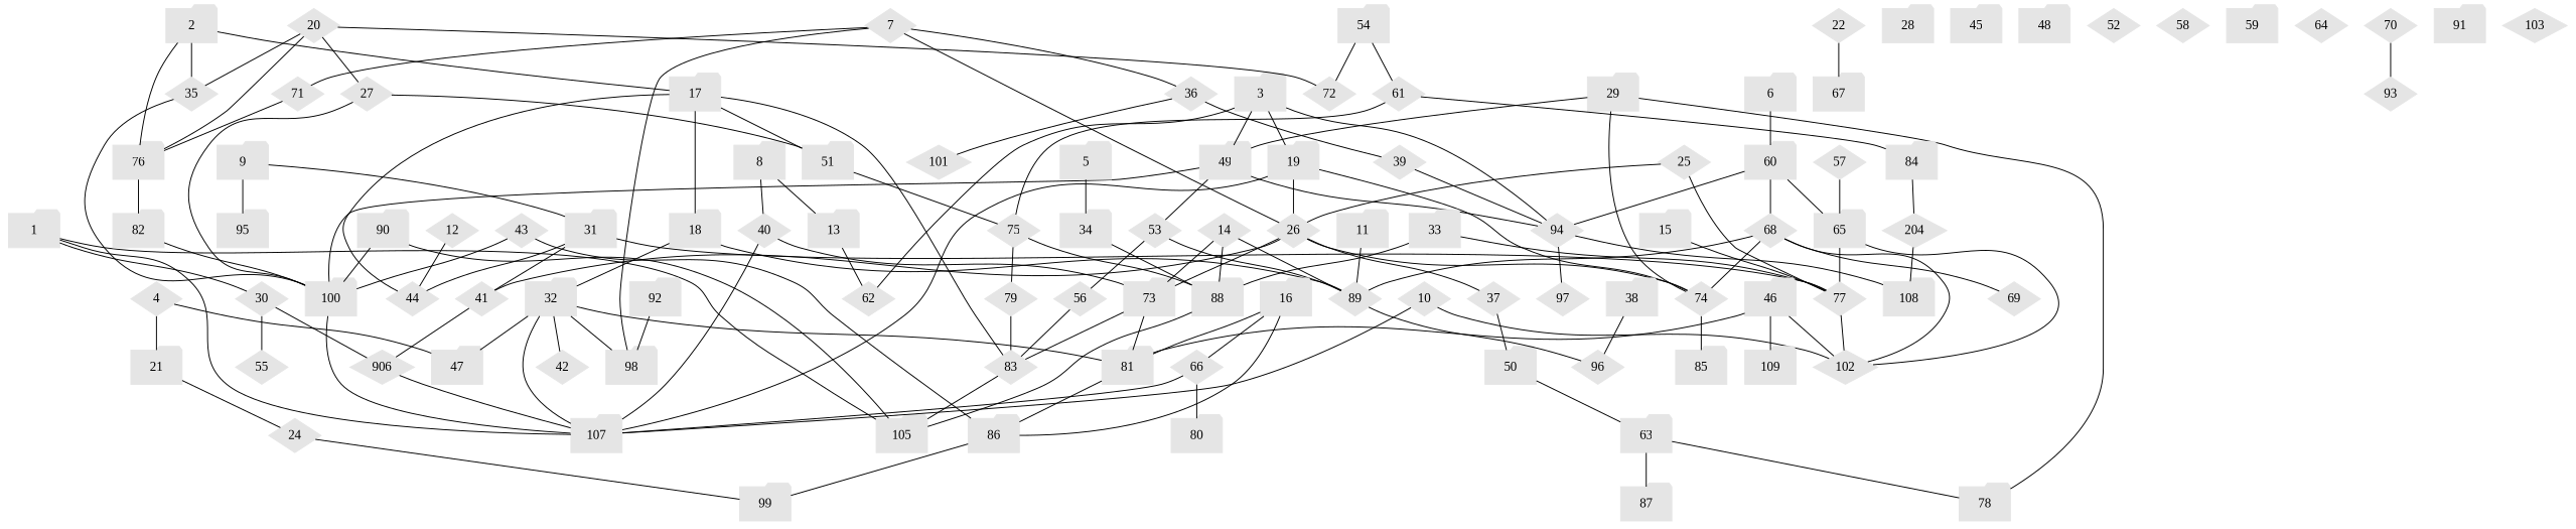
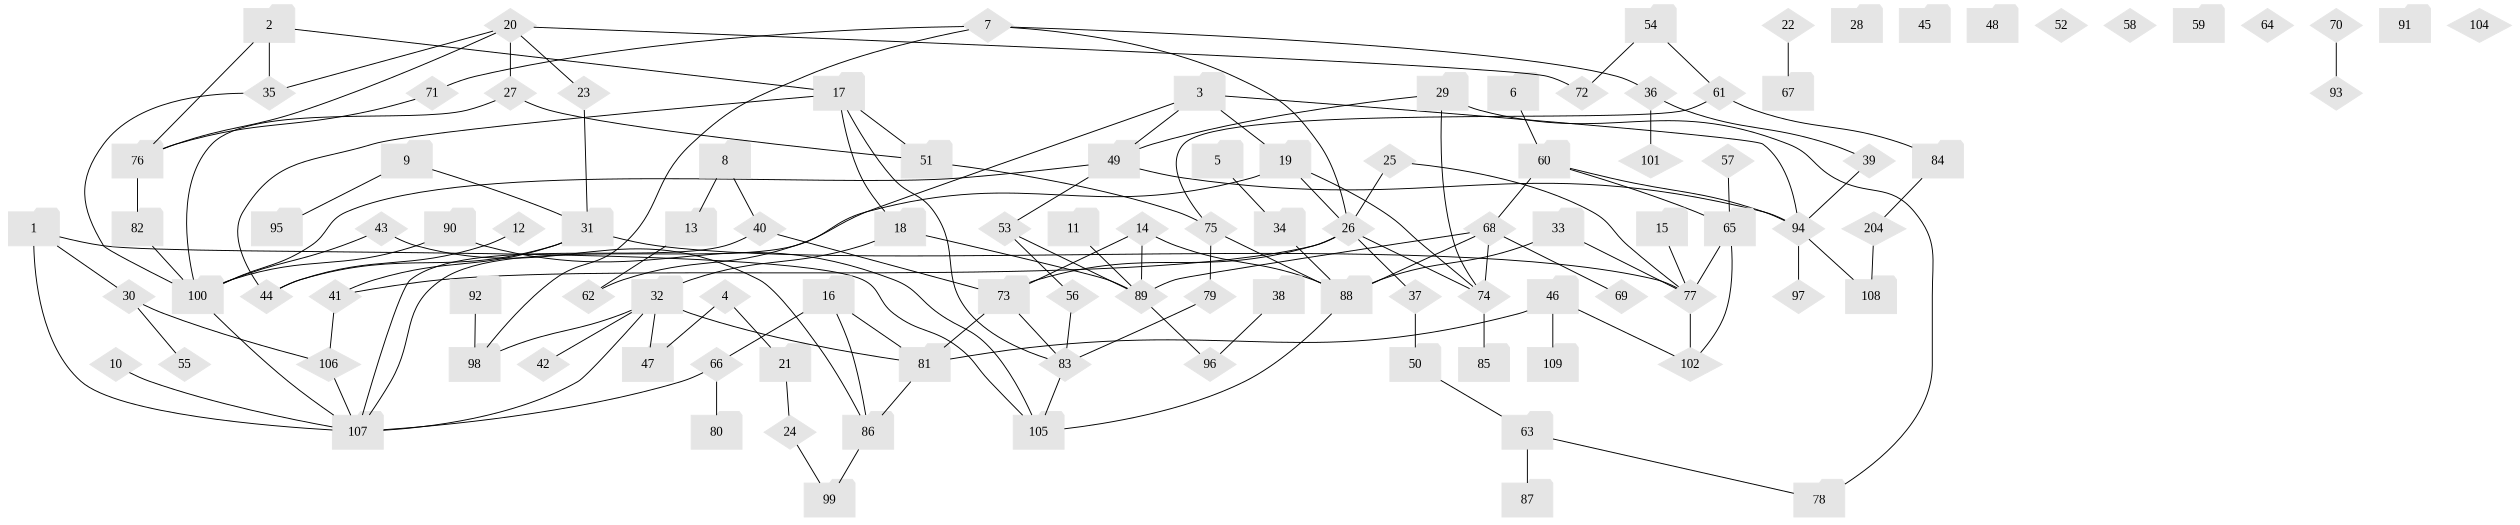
  graph {
    fontname="Liberation Serif"
    node [color=gray90 fontname="Liberation Serif" shape=folder style=filled]
    edge [fontname="Liberation Serif"]
    30 [shape=diamond]
    1
    105
    107
    55 [shape=diamond]
-   106 [shape=diamond label=906]
+   106 [shape=diamond]
    2
    17
    35 [shape=diamond]
    76
    44 [shape=diamond]
    18
    51
    83 [shape=diamond]
    100
    82
    3
    19
    49
    62 [shape=diamond]
    94 [shape=diamond]
    26 [shape=diamond]
    74 [shape=diamond]
    53 [shape=diamond]
    97 [shape=diamond]
    108
    4 [shape=diamond]
    21
    47
    24 [shape=diamond]
    5
    34
    88
    6
    60
    68 [shape=diamond]
    65
    7 [shape=diamond]
    36 [shape=diamond]
    71 [shape=diamond]
    98
    73
    37 [shape=diamond]
    41 [shape=diamond]
    39 [shape=diamond]
    101 [shape=diamond]
    8
    13
    40 [shape=diamond]
    9
    31
    95
    77 [shape=diamond]
    10 [shape=diamond]
    102 [shape=diamond]
    89 [shape=diamond]
    11
    96 [shape=diamond]
    12 [shape=diamond]
    14 [shape=diamond]
    81
    15
    66 [shape=diamond]
    16
    86
    80
    99
    32
    75 [shape=diamond]
    42 [shape=diamond]
    85
    20 [shape=diamond]
+   23 [shape=diamond]
    27 [shape=diamond]
    72 [shape=diamond]
    22 [shape=diamond]
    67
    25 [shape=diamond]
    50
    28
    29
    78
    33
    63
    38
    43 [shape=diamond]
    45
    46
    109
    48
    56 [shape=diamond]
    87
    69 [shape=diamond]
    79 [shape=diamond]
    52 [shape=diamond]
    54
    61 [shape=diamond]
    84
    57 [shape=diamond]
    58 [shape=diamond]
    59
    n102 [label=204 shape=diamond]
    64 [shape=diamond]
    70 [shape=diamond]
    93 [shape=diamond]
    90
    91
    92
-   103 [shape=diamond]
+   103 [shape=diamond label=104]
    30 -- 55
    30 -- 106
    1 -- 30
    1 -- 105
    1 -- 107
    106 -- 107
    2 -- 17
    2 -- 35
    2 -- 76
    17 -- 44
    17 -- 18
    17 -- 51
    17 -- 83
    35 -- 100
    76 -- 82
    18 -- 89
    18 -- 32
    51 -- 75
    83 -- 105
    100 -- 107
    82 -- 100
    3 -- 19
    3 -- 49
    3 -- 62
    3 -- 94
    19 -- 107
    19 -- 26
    19 -- 74
    49 -- 100
    49 -- 94
    49 -- 53
    94 -- 97
    94 -- 108
    26 -- 74
    26 -- 73
    26 -- 37
    26 -- 41
    74 -- 85
    53 -- 89
    53 -- 56
    4 -- 21
    4 -- 47
    21 -- 24
    24 -- 99
    5 -- 34
    34 -- 88
    88 -- 105
    6 -- 60
    60 -- 94
    60 -- 68
    60 -- 65
    68 -- 74
-   68 -- 102
+   68 -- 88
    68 -- 89
    68 -- 69
    65 -- 77
    65 -- 102
    7 -- 26
    7 -- 36
    7 -- 71
    7 -- 98
    36 -- 39
    36 -- 101
    71 -- 76
    73 -- 83
    73 -- 81
    37 -- 50
    41 -- 106
    39 -- 94
    8 -- 13
    8 -- 40
    13 -- 62
    40 -- 107
    40 -- 73
    9 -- 31
    9 -- 95
    31 -- 44
    31 -- 41
    31 -- 77
    77 -- 102
    10 -- 107
-   10 -- 102
    89 -- 96
    11 -- 89
    12 -- 44
    14 -- 88
    14 -- 73
    14 -- 89
    81 -- 86
    15 -- 77
    66 -- 107
    66 -- 80
    16 -- 81
    16 -- 66
    16 -- 86
    86 -- 99
    32 -- 107
    32 -- 47
    32 -- 98
    32 -- 81
    32 -- 42
    75 -- 88
    75 -- 79
    20 -- 35
    20 -- 76
+   20 -- 23
    20 -- 27
    20 -- 72
+   23 -- 31
    27 -- 51
    27 -- 100
    22 -- 67
    25 -- 26
    25 -- 77
    50 -- 63
    29 -- 49
    29 -- 74
    29 -- 78
    33 -- 88
    33 -- 77
    63 -- 78
    63 -- 87
    38 -- 96
    43 -- 100
    43 -- 86
    46 -- 102
    46 -- 81
    46 -- 109
    56 -- 83
    79 -- 83
    54 -- 72
    54 -- 61
    61 -- 75
    61 -- 84
    84 -- n102
    57 -- 65
    n102 -- 108
    70 -- 93
    90 -- 105
    90 -- 100
    92 -- 98
  }
